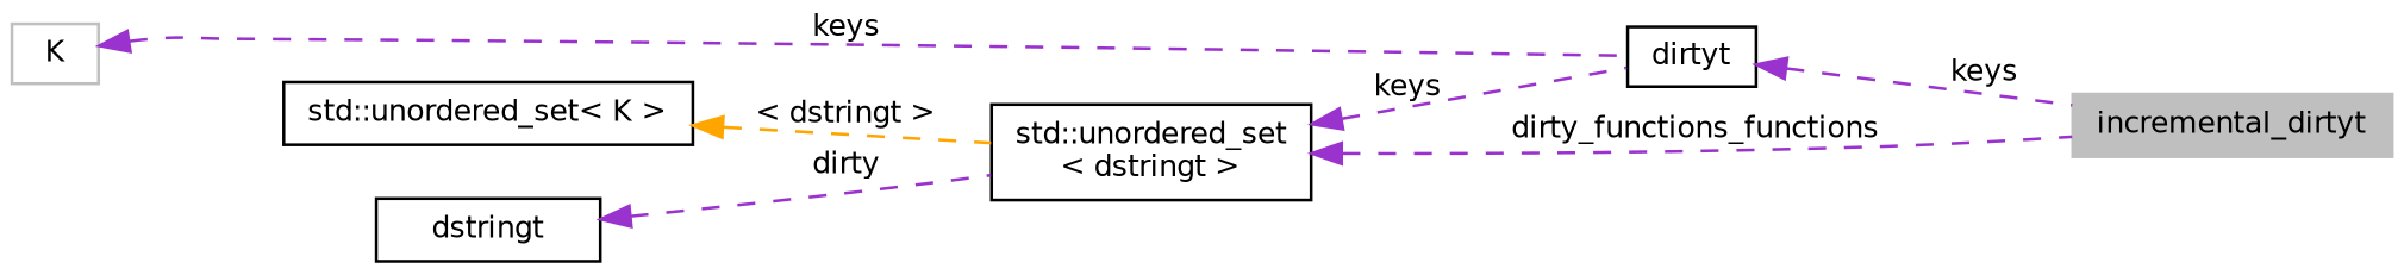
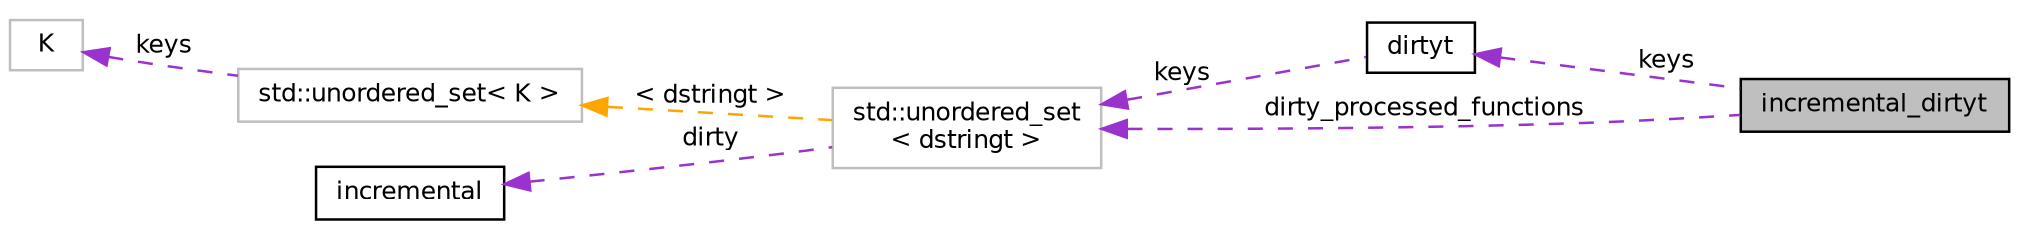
  digraph {
    rankdir=LR
    node [color=black fontname=Helvetica fontsize=10 shape=record]
    edge [color=darkorchid3 dir=back fontname=Helvetica fontsize=10 labelfontname=Helvetica labelfontsize=10 style=dashed]
-   n1 [color=grey75 fillcolor=grey75 fontcolor=black height=0.2 label=incremental_dirtyt style=filled width=0.4]
-   n2 [height=0.2 label="std::unordered_set\l\< dstringt \>" width=0.4]
+   n1 [fillcolor=grey75 fontcolor=black height=0.2 label=incremental_dirtyt style=filled width=0.4]
+   n2 [color=grey75 height=0.2 label="std::unordered_set\l\< dstringt \>" width=0.4]
    n3 [height=0.2 label=dirtyt width=0.4]
-   n4 [height=0.2 label=dstringt width=0.4]
-   n5 [height=0.2 label="std::unordered_set\< K \>" width=0.4]
+   n4 [height=0.2 label=incremental width=0.4]
+   n5 [color=grey75 height=0.2 label="std::unordered_set\< K \>" width=0.4]
    n6 [color=grey75 height=0.2 label=K width=0.4]
-   n2 -> n1 [label=" dirty_functions_functions"]
+   n2 -> n1 [label=" dirty_processed_functions"]
    n2 -> n3 [label=" keys"]
    n3 -> n1 [label=" keys"]
    n4 -> n2 [label=" dirty"]
    n5 -> n2 [color=orange label=" \< dstringt \>"]
-   n6 -> n3 [label=" keys"]
+   n6 -> n5 [label=" keys"]
  }
